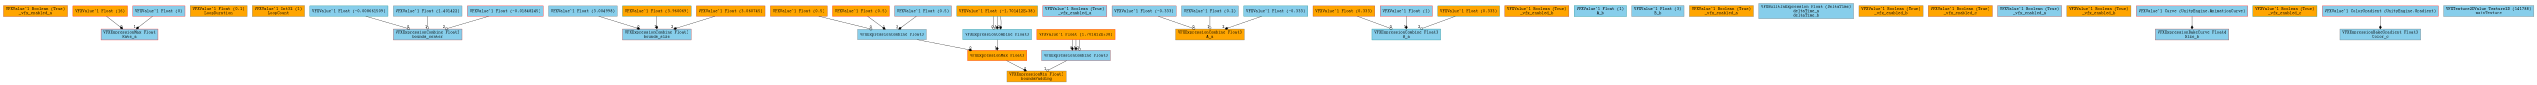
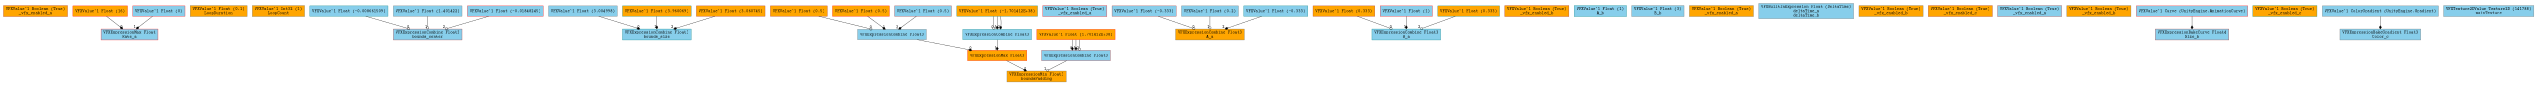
  digraph {
    fontname="Courier Prime"
    node [color=gray40 fillcolor=skyblue fontname="Courier Prime" shape=box style=filled]
    edge [arrowhead=diamond fontname="Courier Prime" headlabel=0]
    n1 [color=brown fillcolor=orange label="VFXValue`1 Boolean (True)\n_vfx_enabled_a"]
    n2 [color=red label="VFXExpressionMax Float\nRate_a"]
    n3 [color=red fillcolor=orange label="VFXValue`1 Float (16)"]
    n4 [color=red label="VFXValue`1 Float (0)"]
    n5 [fillcolor=orange label="VFXValue`1 Float (0.1)\nLoopDuration"]
    n6 [fillcolor=orange label="VFXValue`1 Int32 (1)\nLoopCount"]
    n7 [color=brown label="VFXExpressionCombine Float3\nbounds_center"]
    n8 [color=teal label="VFXValue`1 Float (-0.008661509)"]
    n9 [label="VFXValue`1 Float (1.401422)"]
    n10 [color=red label="VFXValue`1 Float (-0.01848245)"]
-   n11 [color=brown label="VFXExpressionCombine Float3\nbounds_size"]
+   n11 [color=teal label="VFXExpressionCombine Float3\nbounds_size"]
    n12 [label="VFXValue`1 Float (3.004998)"]
    n13 [color=teal fillcolor=orange label="VFXValue`1 Float (3.960069)"]
    n14 [color=brown fillcolor=orange label="VFXValue`1 Float (3.060745)"]
    n15 [fillcolor=orange label="VFXExpressionMin Float3\nboundsPadding"]
    n16 [color=red fillcolor=orange label="VFXExpressionMax Float3"]
    n17 [label="VFXExpressionCombine Float3"]
    n18 [color=brown fillcolor=orange label="VFXValue`1 Float (0.5)"]
    n19 [color=red fillcolor=orange label="VFXValue`1 Float (0.5)"]
    n20 [color=brown label="VFXValue`1 Float (0.5)"]
    n21 [color=teal label="VFXExpressionCombine Float3"]
    n22 [color=teal fillcolor=orange label="VFXValue`1 Float (-1.701412E+38)"]
    n23 [color=brown label="VFXExpressionCombine Float3"]
    n24 [color=red fillcolor=orange label="VFXValue`1 Float (1.701412E+38)"]
    n25 [color=red label="VFXValue`1 Boolean (True)\n_vfx_enabled_a"]
    n26 [fillcolor=orange label="VFXExpressionCombine Float3\nA_a"]
    n27 [color=brown label="VFXValue`1 Float (-0.333)"]
    n28 [label="VFXValue`1 Float (0.2)"]
    n29 [color=teal label="VFXValue`1 Float (-0.333)"]
    n30 [color=teal label="VFXExpressionCombine Float3\nB_a"]
    n31 [color=brown fillcolor=orange label="VFXValue`1 Float (0.333)"]
    n32 [color=red label="VFXValue`1 Float (1)"]
    n33 [color=teal fillcolor=orange label="VFXValue`1 Float (0.333)"]
    n34 [color=brown fillcolor=orange label="VFXValue`1 Boolean (True)\n_vfx_enabled_b"]
    n35 [color=teal label="VFXValue`1 Float (1)\nA_b"]
    n36 [label="VFXValue`1 Float (3)\nB_b"]
    n37 [fillcolor=orange label="VFXValue`1 Boolean (True)\n_vfx_enabled_a"]
    n38 [label="VFXBuiltInExpression Float (DeltaTime)\ndeltaTime_a\ndeltaTime_b"]
    n39 [fillcolor=orange label="VFXValue`1 Boolean (True)\n_vfx_enabled_b"]
    n40 [color=brown fillcolor=orange label="VFXValue`1 Boolean (True)\n_vfx_enabled_c"]
    n41 [color=brown label="VFXValue`1 Boolean (True)\n_vfx_enabled_a"]
    n42 [fillcolor=orange label="VFXValue`1 Boolean (True)\n_vfx_enabled_b"]
    n43 [color=brown label="VFXExpressionBakeCurve Float4\nSize_b"]
    n44 [color=red label="VFXValue`1 Curve (UnityEngine.AnimationCurve)"]
    n45 [color=teal fillcolor=orange label="VFXValue`1 Boolean (True)\n_vfx_enabled_c"]
    n46 [label="VFXExpressionBakeGradient Float3\nColor_c"]
-   n47 [color=red label="VFXValue`1 ColorGradient (UnityEngine.Gradient)"]
+   n47 [label="VFXValue`1 ColorGradient (UnityEngine.Gradient)"]
    n48 [label="VFXTexture2DValue Texture2D (141788)\nmainTexture"]
    n3 -> n2
    n4 -> n2 [headlabel=1]
    n8 -> n7 [arrowhead=odot]
    n9 -> n7 [arrowhead=odot headlabel=1]
    n10 -> n7 [arrowhead=odot headlabel=2]
    n12 -> n11
    n13 -> n11 [headlabel=1]
    n14 -> n11 [headlabel=2]
    n16 -> n15
    n17 -> n16
    n18 -> n17 [arrowhead=odot]
    n19 -> n17 [headlabel=1]
    n20 -> n17 [headlabel=2]
    n21 -> n16 [headlabel=1]
    n22 -> n21 [arrowhead=odot]
    n22 -> n21 [headlabel=1]
    n22 -> n21 [headlabel=2]
    n23 -> n15 [arrowhead=odot headlabel=1]
    n24 -> n23
    n24 -> n23 [headlabel=1]
    n24 -> n23 [arrowhead=odot headlabel=2]
    n27 -> n26 [arrowhead=odot]
    n28 -> n26 [arrowhead=odot headlabel=1]
    n29 -> n26 [headlabel=2]
    n31 -> n30 [arrowhead=odot]
    n32 -> n30 [headlabel=1]
    n33 -> n30 [arrowhead=odot headlabel=2]
    n44 -> n43 [headlabel=""]
    n47 -> n46 [headlabel=""]
  }
